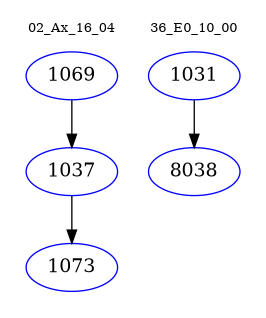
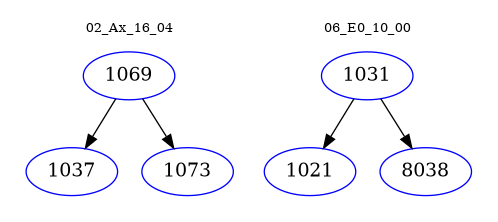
  digraph {
    node [color=blue]
    edge [color=black]
    n1 [label=1069]
    n2 [label=1037]
    n3 [label=1073]
    n4 [label=1031]
+   n5 [label=1021]
    n6 [label=8038]
    subgraph cluster_1 {
      color=white
      fontsize=10
      label="02_Ax_16_04"
      n1
      n2
      n3
    }
    subgraph cluster_2 {
      color=white
      fontsize=10
-     label="36_E0_10_00"
+     label="06_E0_10_00"
      n4
+     n5
      n6
    }
    n1 -> n2
-   n2 -> n3
+   n1 -> n3
+   n4 -> n5
    n4 -> n6
  }
